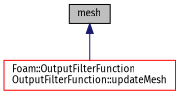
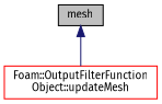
  digraph {
    rankdir=TB
    fontname="Fira Sans"
    node [fontname="Fira Sans" fontsize=10 shape=record]
    n1 [color=black fillcolor=grey75 fontcolor=black height=0.2 label=mesh style=filled width=0.4]
-   n2 [color=red height=0.2 label="Foam::OutputFilterFunction\lOutputFilterFunction::updateMesh" width=0.4]
+   n2 [color=red height=0.2 label="Foam::OutputFilterFunction\lObject::updateMesh" width=0.4]
    n1 -> n2 [color=midnightblue dir=back fontname="Fira Sans" fontsize=10 labelfontname=FreeSans labelfontsize=10 style=solid]
  }
